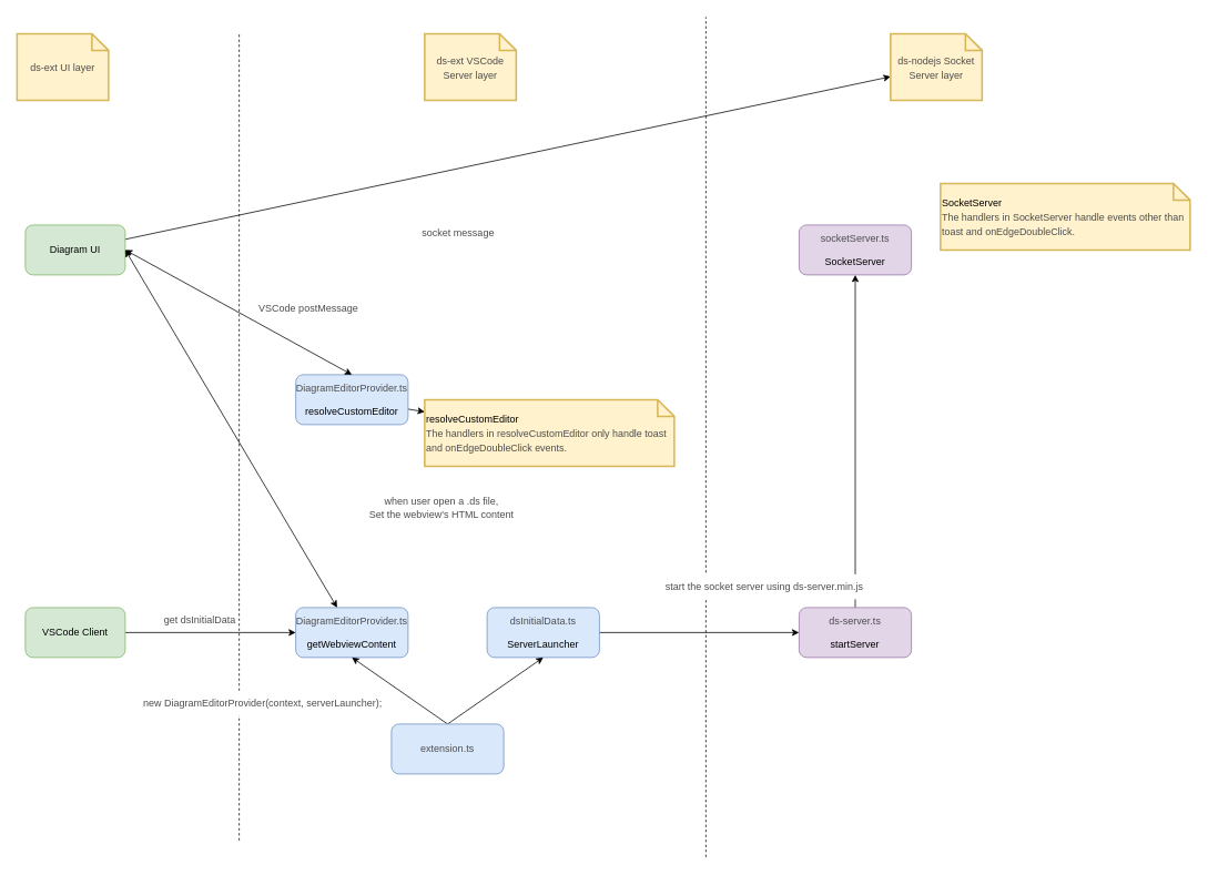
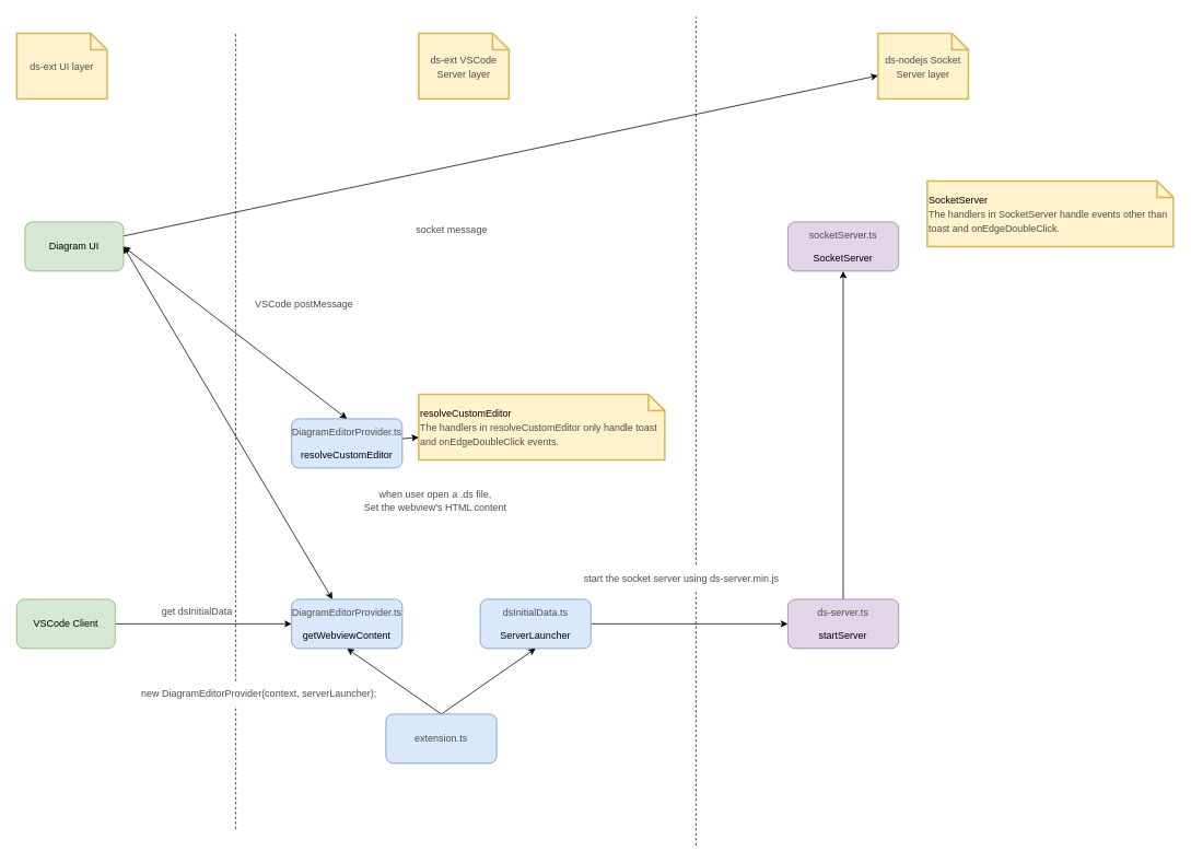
  <mxCell id="0" />
  <mxCell id="1" parent="0" />
  <mxCell id="2" value="" style="edgeStyle=none;html=1;" edge="1" parent="1" source="3" target="31"><mxGeometry relative="1" as="geometry" /></mxCell>
  <mxCell id="3" value="Diagram UI" style="rounded=1;whiteSpace=wrap;html=1;fillColor=#d5e8d4;strokeColor=#82b366;" vertex="1" parent="1"><mxGeometry x="30" y="270" width="120" height="60" as="geometry" /></mxCell>
  <mxCell id="4" style="edgeStyle=none;html=1;fontFamily=Helvetica;fontColor=#4D4D4D;endArrow=classic;endFill=1;" edge="1" parent="1" source="5" target="6"><mxGeometry relative="1" as="geometry" /></mxCell>
- <mxCell id="5" value="VSCode Client" style="whiteSpace=wrap;html=1;fillColor=#d5e8d4;strokeColor=#82b366;rounded=1;" vertex="1" parent="1"><mxGeometry x="30" y="730" width="120" height="60" as="geometry" /></mxCell>
+ <mxCell id="5" value="VSCode Client" style="whiteSpace=wrap;html=1;fillColor=#d5e8d4;strokeColor=#82b366;rounded=1;" vertex="1" parent="1"><mxGeometry x="20" y="730" width="120" height="60" as="geometry" /></mxCell>
  <mxCell id="6" value="&lt;font color=&quot;#4d4d4d&quot;&gt;DiagramEditorProvider.ts&lt;br&gt;&lt;/font&gt;&lt;br&gt;getWebviewContent" style="whiteSpace=wrap;html=1;fillColor=#dae8fc;strokeColor=#6c8ebf;rounded=1;" vertex="1" parent="1"><mxGeometry x="355" y="730" width="135" height="60" as="geometry" /></mxCell>
  <mxCell id="7" style="edgeStyle=none;html=1;fontFamily=Helvetica;fontColor=#4D4D4D;endArrow=classic;endFill=1;" edge="1" parent="1" source="8" target="11"><mxGeometry relative="1" as="geometry" /></mxCell>
- <mxCell id="8" value="&lt;font color=&quot;#4d4d4d&quot;&gt;DiagramEditorProvider.ts&lt;br&gt;&lt;/font&gt;&lt;br&gt;resolveCustomEditor" style="whiteSpace=wrap;html=1;fillColor=#dae8fc;strokeColor=#6c8ebf;rounded=1;" vertex="1" parent="1"><mxGeometry x="355" y="450" width="135" height="60" as="geometry" /></mxCell>
+ <mxCell id="8" value="&lt;font color=&quot;#4d4d4d&quot;&gt;DiagramEditorProvider.ts&lt;br&gt;&lt;/font&gt;&lt;br&gt;resolveCustomEditor" style="whiteSpace=wrap;html=1;fillColor=#dae8fc;strokeColor=#6c8ebf;rounded=1;" vertex="1" parent="1"><mxGeometry x="355" y="510" width="135" height="60" as="geometry" /></mxCell>
  <mxCell id="9" value="get dsInitialData" style="text;html=1;strokeColor=none;fillColor=none;align=center;verticalAlign=middle;whiteSpace=wrap;rounded=0;fontColor=#4D4D4D;" vertex="1" parent="1"><mxGeometry x="190" y="730" width="100" height="30" as="geometry" /></mxCell>
  <mxCell id="10" value="when user open a .ds file, &lt;br&gt;Set the webview's HTML content" style="text;html=1;align=center;verticalAlign=middle;resizable=0;points=[];autosize=1;strokeColor=none;fillColor=none;fontFamily=Helvetica;fontColor=#4D4D4D;" vertex="1" parent="1"><mxGeometry x="430" y="590" width="200" height="40" as="geometry" /></mxCell>
  <mxCell id="11" value="&lt;span style=&quot;font-size: 12px;&quot;&gt;&lt;font color=&quot;#000000&quot;&gt;resolveCustomEditor&lt;/font&gt;&lt;br&gt;&lt;/span&gt;&lt;span style=&quot;font-size: 11.9px;&quot;&gt;&lt;font color=&quot;#4d4d4d&quot;&gt;The handlers in resolveCustomEditor only handle toast and onEdgeDoubleClick events.&lt;/font&gt;&lt;/span&gt;&lt;span style=&quot;color: rgb(0, 0, 0); font-size: 12px;&quot;&gt;&lt;br&gt;&lt;/span&gt;" style="shape=note;strokeWidth=2;fontSize=14;size=20;whiteSpace=wrap;html=1;fillColor=#fff2cc;strokeColor=#d6b656;fontColor=#666600;fontFamily=Helvetica;align=left;" vertex="1" parent="1"><mxGeometry x="510" y="480" width="300" height="80" as="geometry" /></mxCell>
  <mxCell id="12" value="" style="edgeStyle=none;html=1;fontFamily=Helvetica;fontColor=#4D4D4D;endArrow=classic;endFill=1;" edge="1" parent="1" source="13" target="15"><mxGeometry relative="1" as="geometry" /></mxCell>
  <mxCell id="13" value="&lt;font color=&quot;#4d4d4d&quot;&gt;dsInitialData.ts&lt;br&gt;&lt;/font&gt;&lt;br&gt;ServerLauncher" style="whiteSpace=wrap;html=1;fillColor=#dae8fc;strokeColor=#6c8ebf;rounded=1;" vertex="1" parent="1"><mxGeometry x="585" y="730" width="135" height="60" as="geometry" /></mxCell>
  <mxCell id="14" value="" style="edgeStyle=none;html=1;fontFamily=Helvetica;fontColor=#4D4D4D;endArrow=classic;endFill=1;" edge="1" parent="1" source="15" target="16"><mxGeometry relative="1" as="geometry" /></mxCell>
  <mxCell id="15" value="&lt;font color=&quot;#4d4d4d&quot;&gt;ds-server.ts&lt;br&gt;&lt;/font&gt;&lt;br&gt;startServer" style="whiteSpace=wrap;html=1;fillColor=#e1d5e7;strokeColor=#9673a6;rounded=1;" vertex="1" parent="1"><mxGeometry x="960" y="730" width="135" height="60" as="geometry" /></mxCell>
  <mxCell id="16" value="&lt;font color=&quot;#4d4d4d&quot;&gt;socketServer.ts&lt;br&gt;&lt;/font&gt;&lt;br&gt;SocketServer" style="whiteSpace=wrap;html=1;fillColor=#e1d5e7;strokeColor=#9673a6;rounded=1;" vertex="1" parent="1"><mxGeometry x="960" y="270" width="135" height="60" as="geometry" /></mxCell>
  <mxCell id="17" value="" style="endArrow=classic;startArrow=classic;html=1;fontFamily=Helvetica;fontColor=#4D4D4D;exitX=1;exitY=0.5;exitDx=0;exitDy=0;" edge="1" parent="1" source="3" target="6"><mxGeometry width="50" height="50" relative="1" as="geometry"><mxPoint x="670" y="580" as="sourcePoint" /><mxPoint x="720" y="530" as="targetPoint" /></mxGeometry></mxCell>
  <mxCell id="18" value="socket message" style="text;html=1;align=center;verticalAlign=middle;resizable=0;points=[];autosize=1;strokeColor=none;fillColor=none;fontFamily=Helvetica;fontColor=#4D4D4D;" vertex="1" parent="1"><mxGeometry x="495" y="265" width="110" height="30" as="geometry" /></mxCell>
  <mxCell id="19" value="" style="endArrow=classic;startArrow=classic;html=1;fontFamily=Helvetica;fontColor=#4D4D4D;exitX=1;exitY=0.5;exitDx=0;exitDy=0;entryX=0.5;entryY=0;entryDx=0;entryDy=0;" edge="1" parent="1" source="3" target="8"><mxGeometry width="50" height="50" relative="1" as="geometry"><mxPoint x="550" y="580" as="sourcePoint" /><mxPoint x="600" y="530" as="targetPoint" /></mxGeometry></mxCell>
  <mxCell id="20" value="VSCode postMessage" style="text;html=1;align=center;verticalAlign=middle;resizable=0;points=[];autosize=1;strokeColor=none;fillColor=none;fontFamily=Helvetica;fontColor=#4D4D4D;" vertex="1" parent="1"><mxGeometry x="300" y="355" width="140" height="30" as="geometry" /></mxCell>
  <mxCell id="21" style="edgeStyle=none;html=1;entryX=0.5;entryY=1;entryDx=0;entryDy=0;fontFamily=Helvetica;fontColor=#4D4D4D;endArrow=classic;endFill=1;exitX=0.5;exitY=0;exitDx=0;exitDy=0;" edge="1" parent="1" source="23" target="13"><mxGeometry relative="1" as="geometry" /></mxCell>
  <mxCell id="22" style="edgeStyle=none;html=1;entryX=0.5;entryY=1;entryDx=0;entryDy=0;fontFamily=Helvetica;fontColor=#4D4D4D;endArrow=classic;endFill=1;exitX=0.5;exitY=0;exitDx=0;exitDy=0;" edge="1" parent="1" source="23" target="6"><mxGeometry relative="1" as="geometry" /></mxCell>
  <mxCell id="23" value="&lt;font color=&quot;#4d4d4d&quot;&gt;extension.ts&lt;/font&gt;" style="whiteSpace=wrap;html=1;fillColor=#dae8fc;strokeColor=#6c8ebf;rounded=1;" vertex="1" parent="1"><mxGeometry x="470" y="870" width="135" height="60" as="geometry" /></mxCell>
  <mxCell id="24" value="&lt;span style=&quot;color: rgb(0, 0, 0); font-size: 12px; text-align: center;&quot;&gt;SocketServer&lt;/span&gt;&lt;span style=&quot;font-size: 12px;&quot;&gt;&lt;br&gt;&lt;/span&gt;&lt;font color=&quot;#4d4d4d&quot;&gt;&lt;span style=&quot;font-size: 11.9px;&quot;&gt;The handlers in SocketServer handle events other than toast and onEdgeDoubleClick.&lt;/span&gt;&lt;/font&gt;&lt;span style=&quot;color: rgb(0, 0, 0); font-size: 12px;&quot;&gt;&lt;br&gt;&lt;/span&gt;" style="shape=note;strokeWidth=2;fontSize=14;size=20;whiteSpace=wrap;html=1;fillColor=#fff2cc;strokeColor=#d6b656;fontColor=#666600;fontFamily=Helvetica;align=left;" vertex="1" parent="1"><mxGeometry x="1130" y="220" width="300" height="80" as="geometry" /></mxCell>
  <mxCell id="25" value="" style="endArrow=none;dashed=1;html=1;fontFamily=Helvetica;fontColor=#4D4D4D;" edge="1" parent="1"><mxGeometry width="50" height="50" relative="1" as="geometry"><mxPoint x="287" y="1010" as="sourcePoint" /><mxPoint x="287" y="40" as="targetPoint" /></mxGeometry></mxCell>
  <mxCell id="26" value="" style="endArrow=none;dashed=1;html=1;fontFamily=Helvetica;fontColor=#4D4D4D;" edge="1" parent="1"><mxGeometry width="50" height="50" relative="1" as="geometry"><mxPoint x="848" y="1030" as="sourcePoint" /><mxPoint x="848" y="20" as="targetPoint" /></mxGeometry></mxCell>
- <mxCell id="27" value="start the socket server using&amp;nbsp;ds-server.min.js" style="text;html=1;align=center;verticalAlign=middle;resizable=0;points=[];autosize=1;strokeColor=none;fillColor=default;fontFamily=Helvetica;fontColor=#4D4D4D;" vertex="1" parent="1"><mxGeometry x="700" y="690" width="435" height="30" as="geometry" /></mxCell>
+ <mxCell id="27" value="start the socket server using&amp;nbsp;ds-server.min.js" style="text;html=1;align=center;verticalAlign=middle;resizable=0;points=[];autosize=1;strokeColor=none;fillColor=default;fontFamily=Helvetica;fontColor=#4D4D4D;" vertex="1" parent="1"><mxGeometry x="700" y="690" width="260" height="30" as="geometry" /></mxCell>
  <mxCell id="28" value="new DiagramEditorProvider(context, serverLauncher);" style="text;html=1;align=center;verticalAlign=middle;resizable=0;points=[];autosize=1;strokeColor=none;fillColor=default;fontFamily=Helvetica;fontColor=#4D4D4D;" vertex="1" parent="1"><mxGeometry x="160" y="830" width="310" height="30" as="geometry" /></mxCell>
  <mxCell id="29" value="&lt;span style=&quot;color: rgb(77, 77, 77); font-size: 12px;&quot;&gt;ds-ext UI layer&lt;/span&gt;" style="shape=note;strokeWidth=2;fontSize=14;size=20;whiteSpace=wrap;html=1;fillColor=#fff2cc;strokeColor=#d6b656;fontColor=#666600;labelBackgroundColor=none;fontFamily=Helvetica;" vertex="1" parent="1"><mxGeometry x="20" y="40" width="110.0" height="80" as="geometry" /></mxCell>
  <mxCell id="30" value="&lt;span style=&quot;color: rgb(77, 77, 77); font-size: 12px;&quot;&gt;ds-ext VSCode Server layer&lt;/span&gt;" style="shape=note;strokeWidth=2;fontSize=14;size=20;whiteSpace=wrap;html=1;fillColor=#fff2cc;strokeColor=#d6b656;fontColor=#666600;labelBackgroundColor=none;fontFamily=Helvetica;" vertex="1" parent="1"><mxGeometry x="510" y="40" width="110.0" height="80" as="geometry" /></mxCell>
  <mxCell id="31" value="&lt;span style=&quot;color: rgb(77, 77, 77); font-size: 12px;&quot;&gt;ds-nodejs Socket Server layer&lt;/span&gt;" style="shape=note;strokeWidth=2;fontSize=14;size=20;whiteSpace=wrap;html=1;fillColor=#fff2cc;strokeColor=#d6b656;fontColor=#666600;labelBackgroundColor=none;fontFamily=Helvetica;" vertex="1" parent="1"><mxGeometry x="1070" y="40" width="110.0" height="80" as="geometry" /></mxCell>
